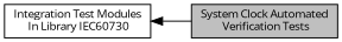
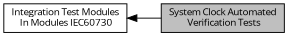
  digraph {
    rankdir=LR
    fontname="Open Sans"
    node [color=black fontname="Open Sans" fontsize=10 shape=box style=filled]
    n1 [fillcolor=grey75 fontcolor=black height=0.2 label="System Clock Automated\l Verification Tests" width=0.4]
-   n2 [fillcolor=white height=0.2 label="Integration Test Modules\l In Library IEC60730" width=0.4]
+   n2 [fillcolor=white height=0.2 label="Integration Test Modules\l In Modules IEC60730" width=0.4]
    n2 -> n1 [dir=back fontname="Open Sans" fontsize=10 labelfontname=Helvetica labelfontsize=10 shape=plaintext style=solid]
  }
